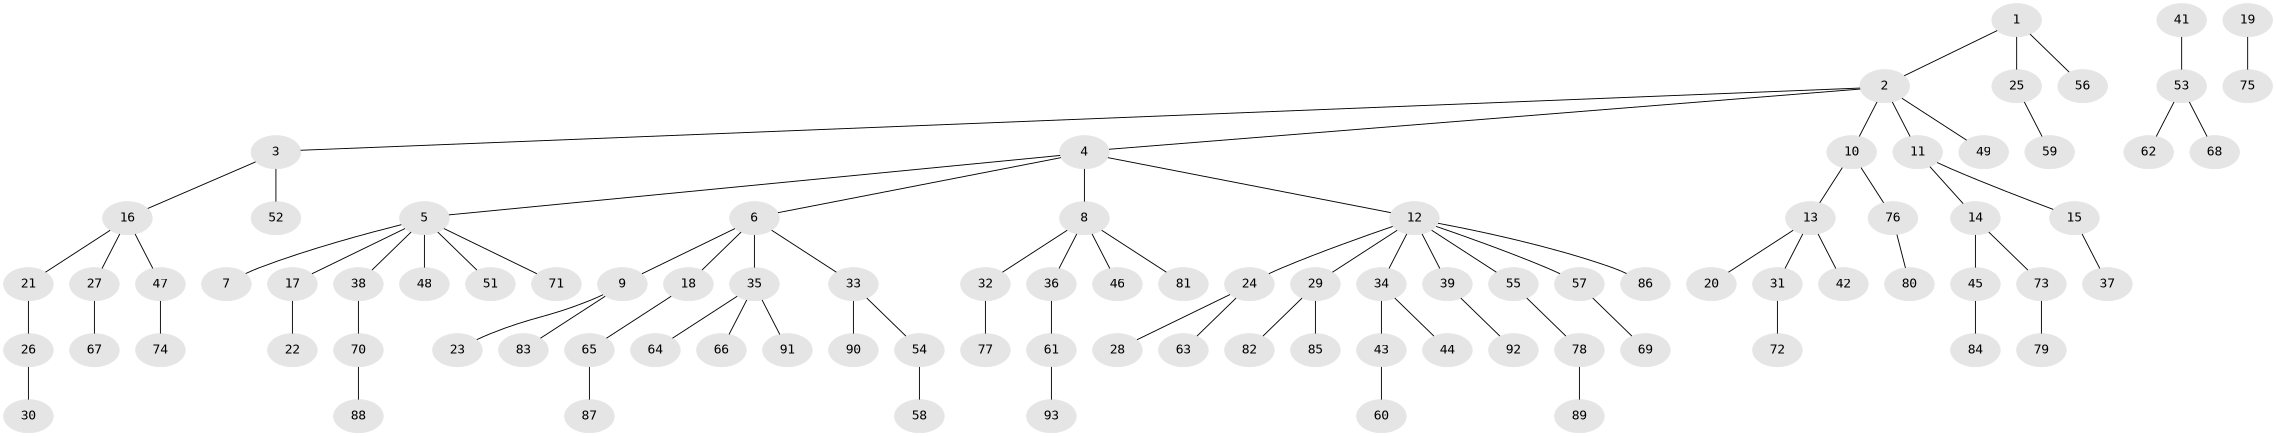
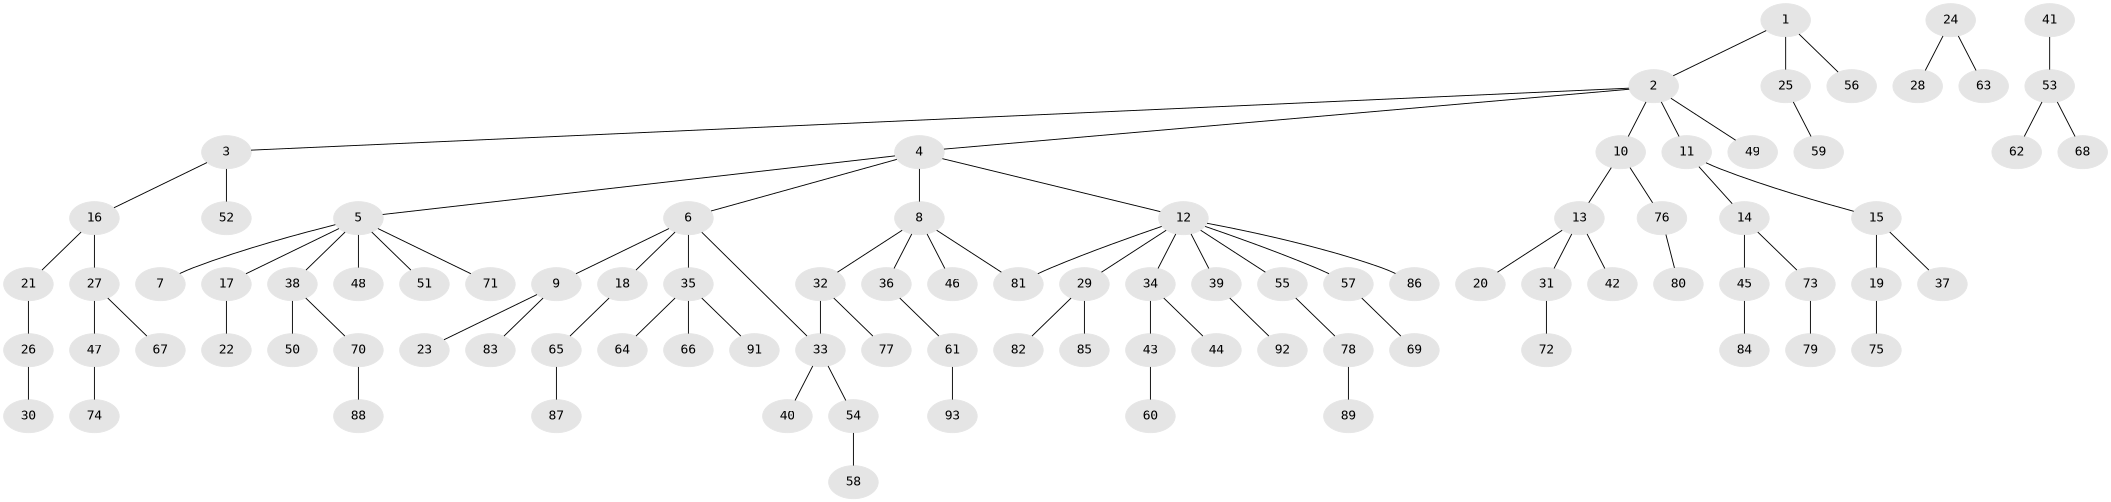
  graph {
    fontname="DejaVu Sans Mono"
    node [color=gray90 fontname="DejaVu Sans Mono" style=filled]
    edge [fontname="DejaVu Sans Mono"]
    1
    2
    25
    56
    3
    4
    10
    11
    49
    59
    16
    52
    5
    6
    8
    12
    13
    76
    14
    15
    21
    27
    47
    7
    17
    38
    48
    51
    71
    9
    18
    35
    33
    32
    36
    46
    81
    24
    29
    34
    39
    55
    57
    86
    22
+   50
    70
    23
    83
    65
    64
    66
    91
    41
    53
    77
    61
    20
    31
    42
    80
    45
    73
    19
    37
    28
    63
    82
    85
    43
    44
    92
    78
    69
    72
    84
    79
    75
    26
    67
    74
    87
    30
-   40 [label=90]
+   40
    54
    58
    60
    93
    88
    62
    68
    89
    1 -- 2
    1 -- 25
    1 -- 56
    2 -- 3
    2 -- 4
    2 -- 10
    2 -- 11
    2 -- 49
    25 -- 59
    3 -- 16
    3 -- 52
    4 -- 5
    4 -- 6
    4 -- 8
    4 -- 12
    10 -- 13
    10 -- 76
    11 -- 14
    11 -- 15
    16 -- 21
    16 -- 27
-   16 -- 47
+   27 -- 47
    5 -- 7
    5 -- 17
    5 -- 38
    5 -- 48
    5 -- 51
    5 -- 71
    6 -- 9
    6 -- 18
    6 -- 35
    6 -- 33
    8 -- 32
    8 -- 36
    8 -- 46
    8 -- 81
-   12 -- 24
+   12 -- 81
    12 -- 29
    12 -- 34
    12 -- 39
    12 -- 55
    12 -- 57
    12 -- 86
    13 -- 20
    13 -- 31
    13 -- 42
    76 -- 80
    14 -- 45
    14 -- 73
+   15 -- 19
    15 -- 37
    21 -- 26
    27 -- 67
    47 -- 74
    17 -- 22
+   38 -- 50
    38 -- 70
    9 -- 23
    9 -- 83
    18 -- 65
    35 -- 64
    35 -- 66
    35 -- 91
    33 -- 40
    33 -- 54
+   32 -- 33
    32 -- 77
    36 -- 61
    24 -- 28
    24 -- 63
    29 -- 82
    29 -- 85
    34 -- 43
    34 -- 44
    39 -- 92
    55 -- 78
    57 -- 69
    70 -- 88
    65 -- 87
    41 -- 53
    53 -- 62
    53 -- 68
    61 -- 93
    31 -- 72
    45 -- 84
    73 -- 79
    19 -- 75
    43 -- 60
    78 -- 89
    26 -- 30
    54 -- 58
  }
